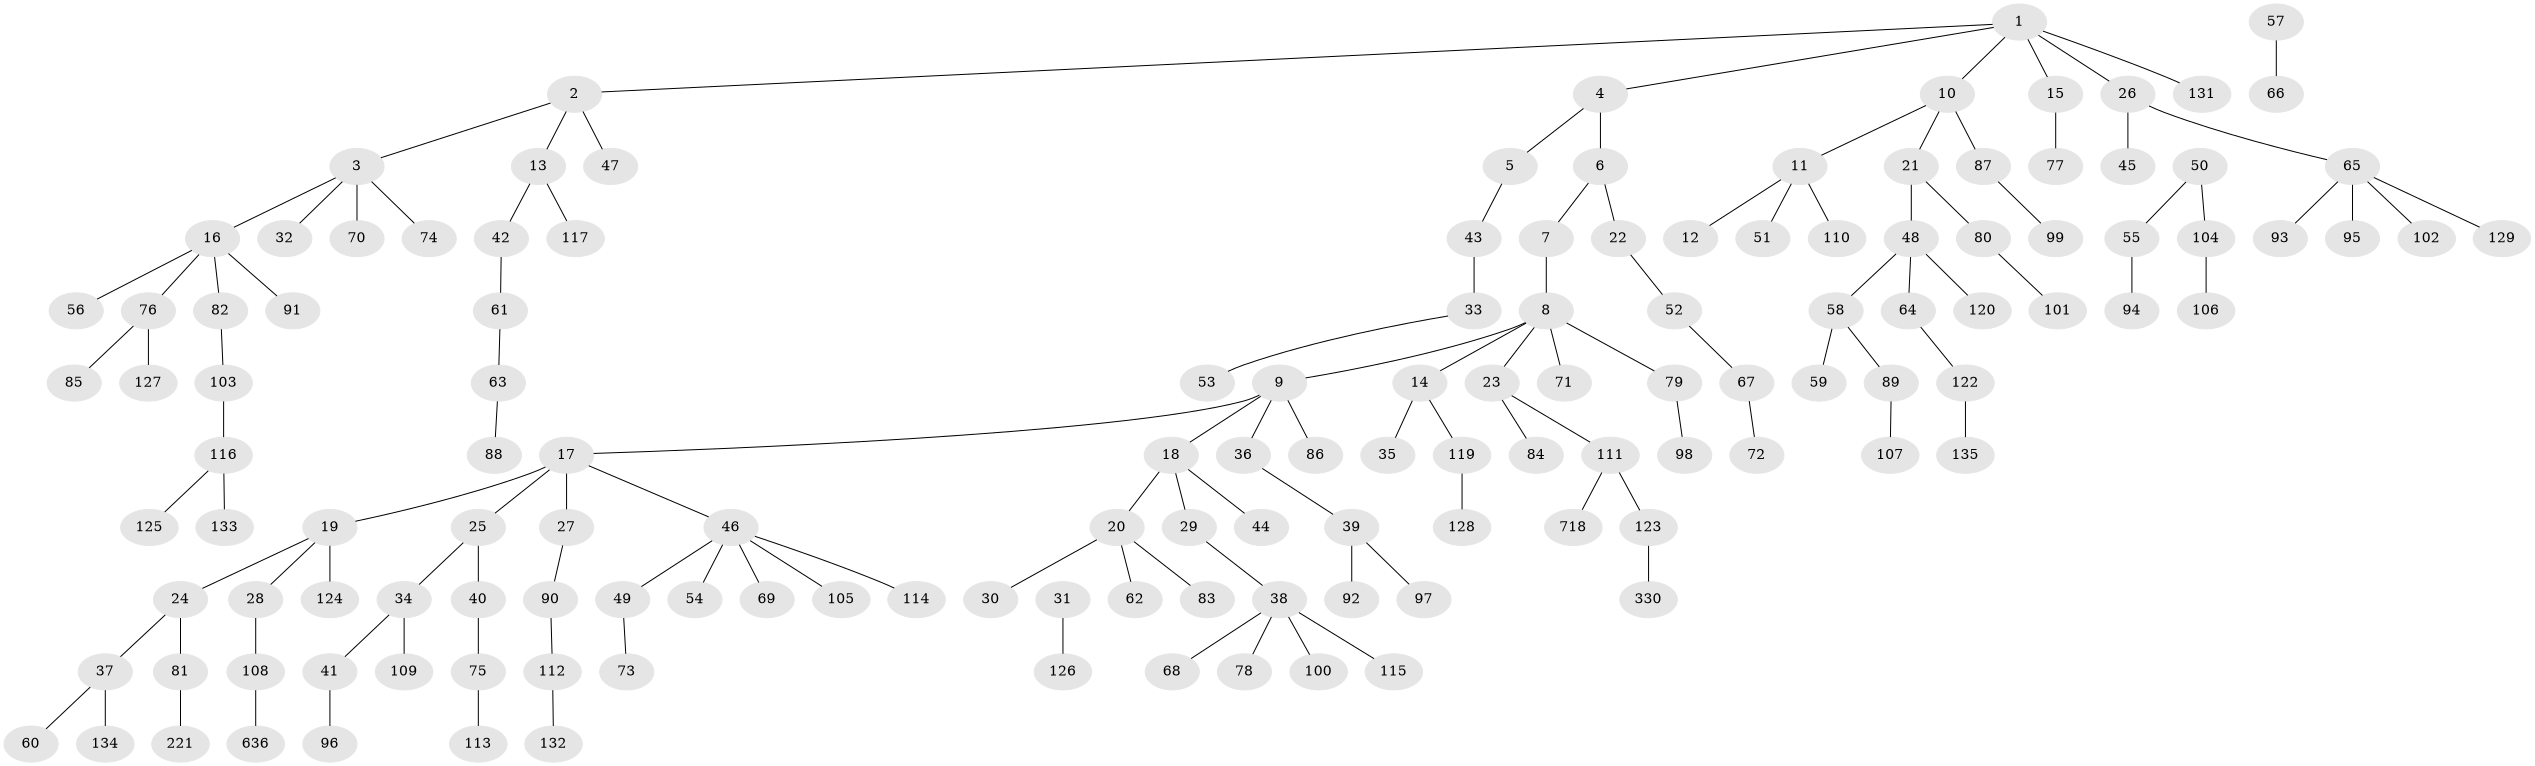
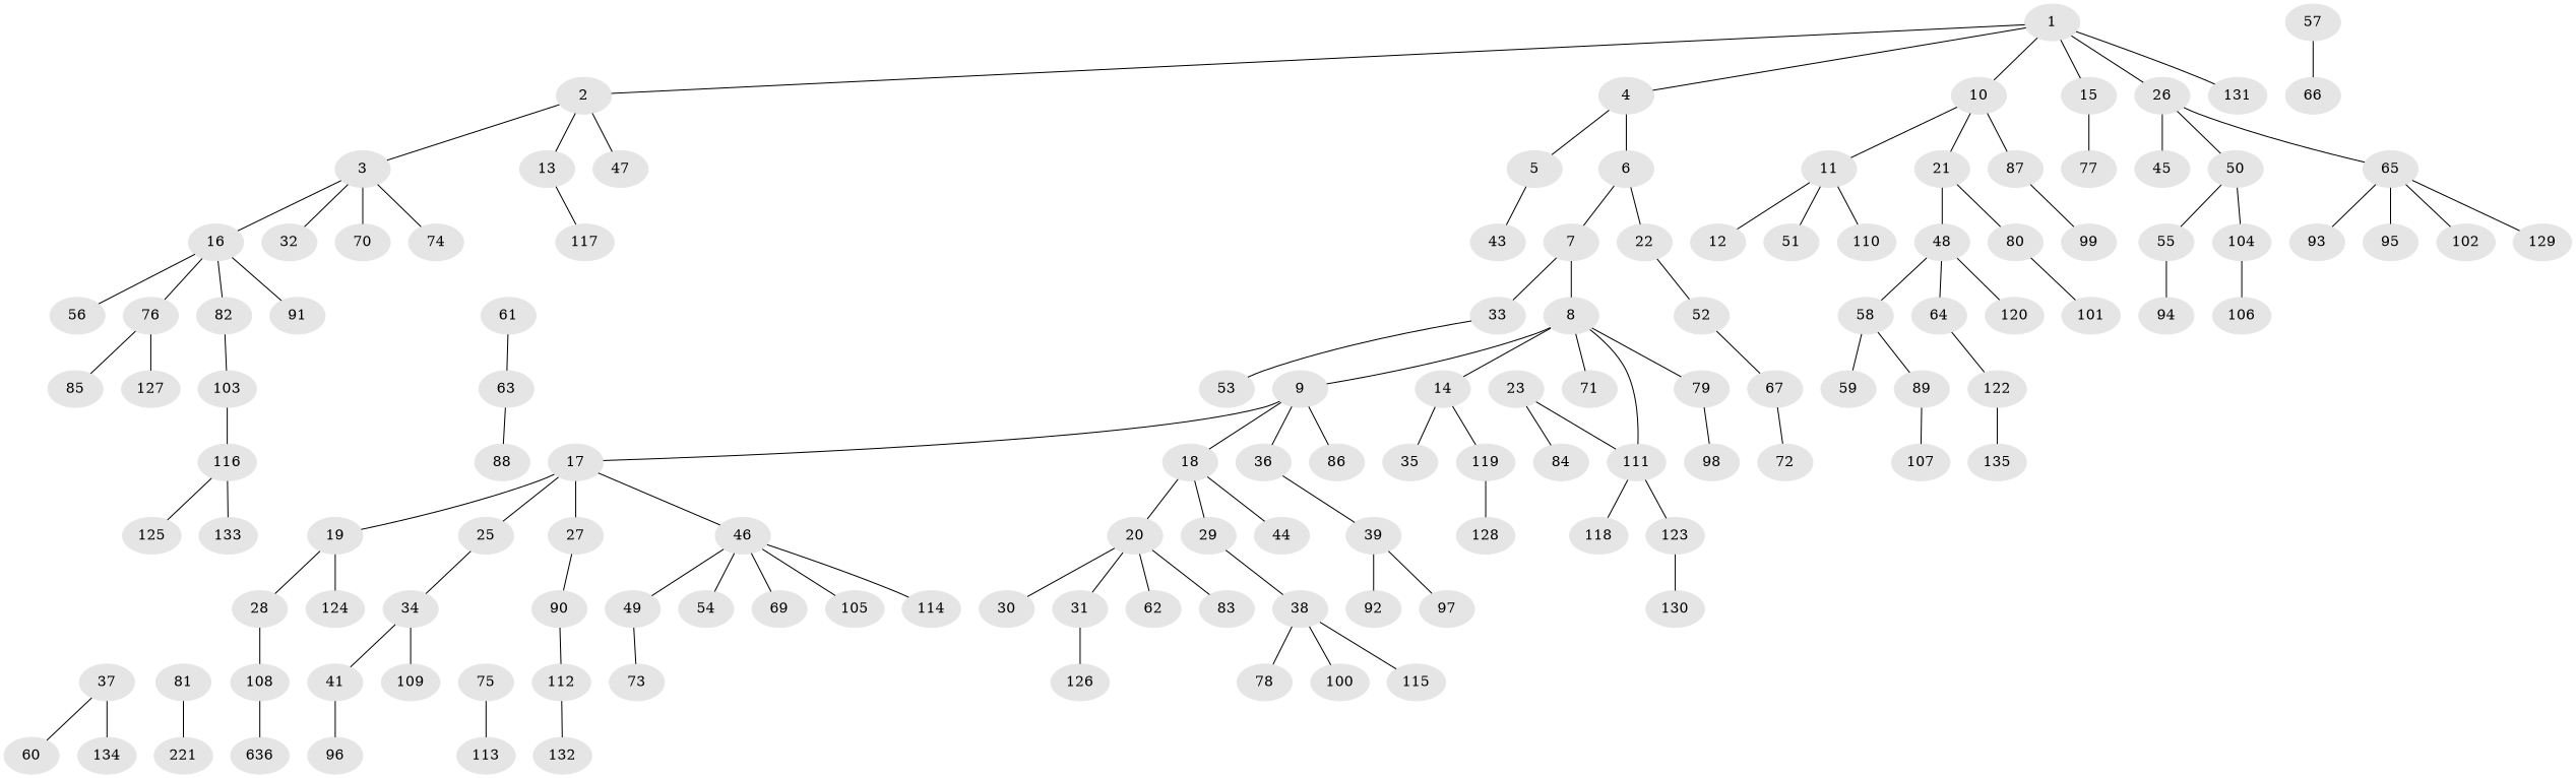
  graph {
    node [color=gray90 style=filled]
    1
    2
    4
    10
    15
    26
    131
    3
    13
    47
    5
    6
    11
    21
    87
    77
    45
    50
    65
    16
    32
    70
    74
-   42
    117
    56
    76
    82
    91
    43
    7
    22
    8
    33
    52
    9
    14
    23
    71
    79
    53
    17
    18
    36
    86
    35
    119
    84
    111
    98
    19
    25
    27
    46
    20
    29
    44
    39
    12
    51
    110
    48
    80
    99
    61
    128
    85
    127
    103
-   24
    28
    124
    34
-   40
    90
    49
    54
    69
    105
    114
    30
    31
    62
    83
    38
    37
    81
    108
    126
    58
    64
    120
    101
    67
-   118 [label=718]
+   118
    123
    60
    134
    n99 [label=221]
    41
    109
    75
    55
    104
    93
    95
    102
    129
    112
    n110 [label=636]
-   68
    78
    100
    115
    57
    66
    96
    92
    97
    113
    63
    73
    59
    89
    122
    94
    106
    72
    107
    88
    135
    116
    132
    125
    133
-   130 [label=330]
+   130
    1 -- 2
    1 -- 4
    1 -- 10
    1 -- 15
    1 -- 26
    1 -- 131
    2 -- 3
    2 -- 13
    2 -- 47
    4 -- 5
    4 -- 6
    10 -- 11
    10 -- 21
    10 -- 87
    15 -- 77
    26 -- 45
+   26 -- 50
    26 -- 65
    3 -- 16
    3 -- 32
    3 -- 70
    3 -- 74
-   13 -- 42
    13 -- 117
    5 -- 43
    6 -- 7
    6 -- 22
    11 -- 12
    11 -- 51
    11 -- 110
    21 -- 48
    21 -- 80
    87 -- 99
    50 -- 55
    50 -- 104
    65 -- 93
    65 -- 95
    65 -- 102
    65 -- 129
    16 -- 56
    16 -- 76
    16 -- 82
    16 -- 91
-   42 -- 61
    76 -- 85
    76 -- 127
    82 -- 103
    7 -- 8
-   43 -- 33
+   7 -- 33
    22 -- 52
    8 -- 9
    8 -- 14
-   8 -- 23
+   8 -- 111
    8 -- 71
    8 -- 79
    33 -- 53
    52 -- 67
    9 -- 17
    9 -- 18
    9 -- 36
    9 -- 86
    14 -- 35
    14 -- 119
    23 -- 84
    23 -- 111
    79 -- 98
    17 -- 19
    17 -- 25
    17 -- 27
    17 -- 46
    18 -- 20
    18 -- 29
    18 -- 44
    36 -- 39
    119 -- 128
    111 -- 118
    111 -- 123
-   19 -- 24
    19 -- 28
    19 -- 124
    25 -- 34
-   25 -- 40
    27 -- 90
    46 -- 49
    46 -- 54
    46 -- 69
    46 -- 105
    46 -- 114
    20 -- 30
+   20 -- 31
    20 -- 62
    20 -- 83
    29 -- 38
    39 -- 92
    39 -- 97
    48 -- 58
    48 -- 64
    48 -- 120
    80 -- 101
    61 -- 63
    103 -- 116
-   24 -- 37
-   24 -- 81
    28 -- 108
    34 -- 41
    34 -- 109
-   40 -- 75
    90 -- 112
    49 -- 73
    31 -- 126
-   38 -- 68
    38 -- 78
    38 -- 100
    38 -- 115
    37 -- 60
    37 -- 134
    81 -- n99
    108 -- n110
    58 -- 59
    58 -- 89
    64 -- 122
    67 -- 72
    123 -- 130
    41 -- 96
    75 -- 113
    55 -- 94
    104 -- 106
    112 -- 132
    57 -- 66
    63 -- 88
    89 -- 107
    122 -- 135
    116 -- 125
    116 -- 133
  }
